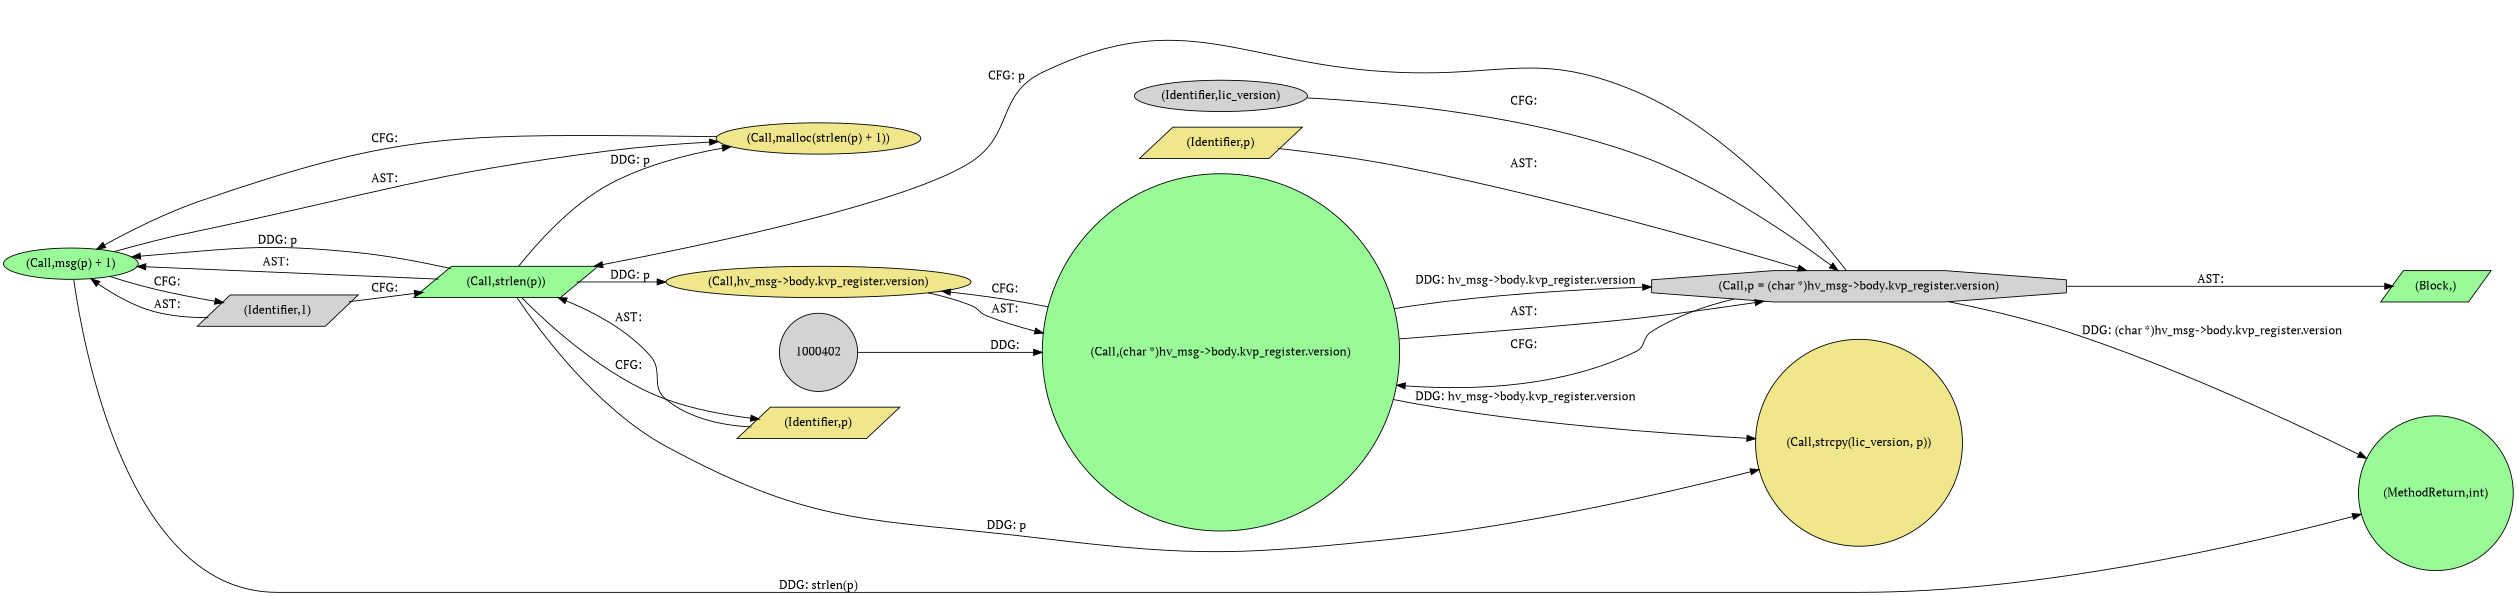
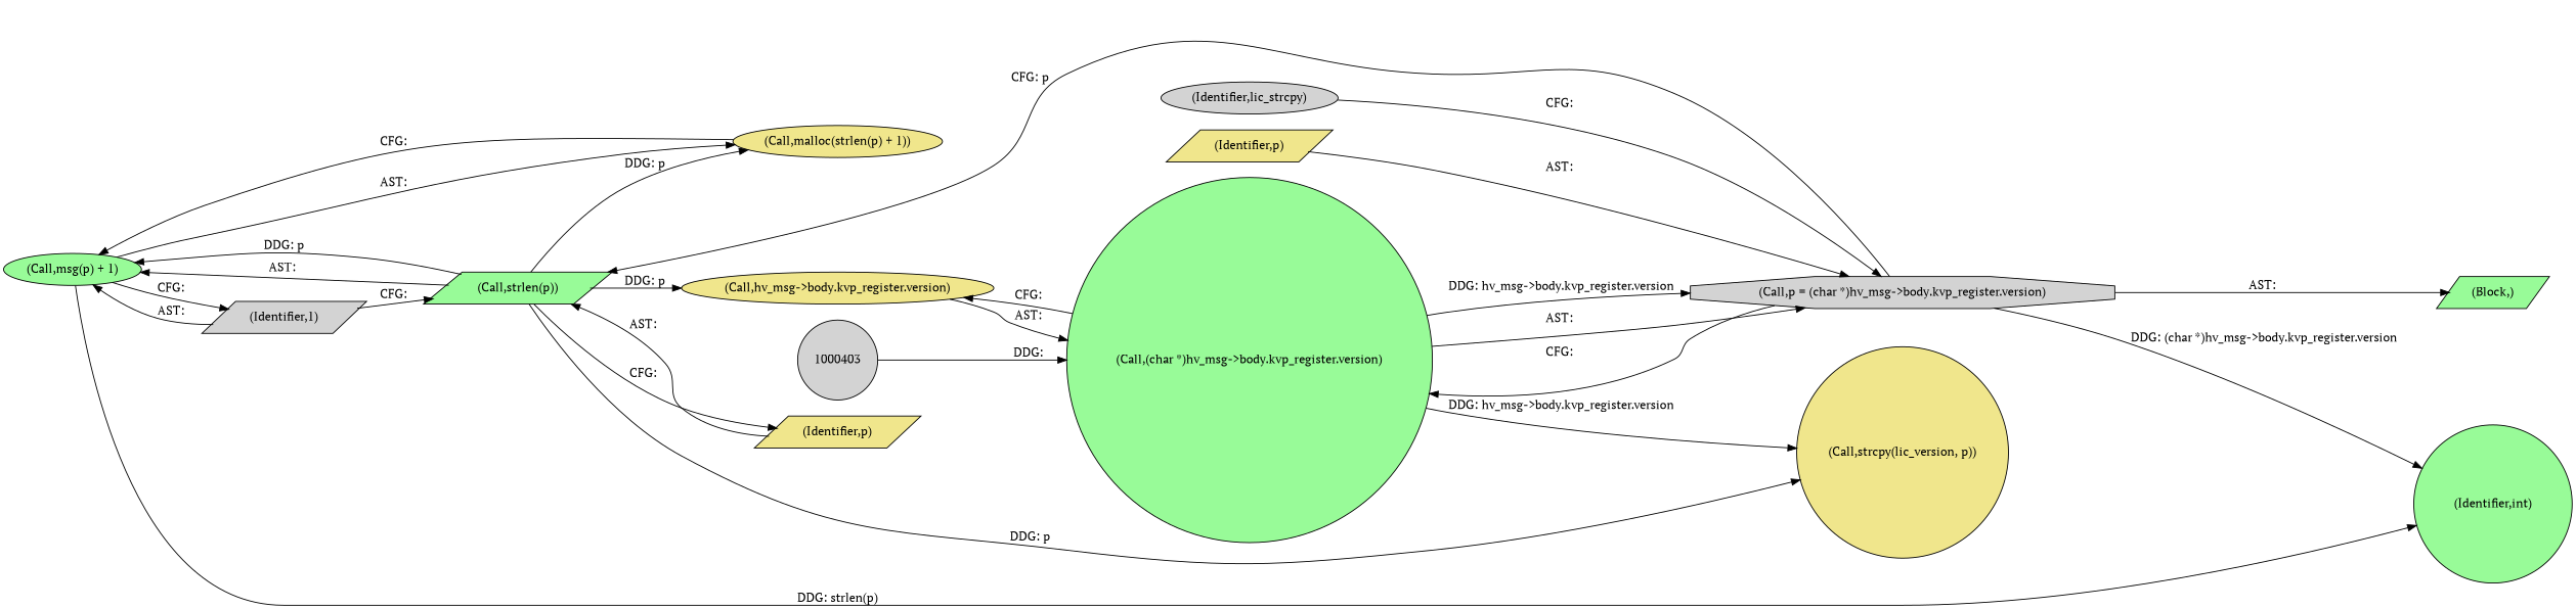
  digraph {
    fontname="PT Serif"
    rankdir=LR
    node [fillcolor=palegreen fontname="PT Serif" shape=parallelogram style=filled]
    edge [fontname="PT Serif"]
    n1 [label="(Call,msg(p) + 1)" shape=ellipse]
-   n2 [label="(MethodReturn,int)" shape=circle]
+   n2 [label="(Identifier,int)" shape=circle]
    n3 [fillcolor=khaki label="(Call,malloc(strlen(p) + 1))" shape=ellipse]
    n4 [fillcolor=lightgrey label="(Identifier,1)"]
    n5 [label="(Call,strlen(p))"]
    n6 [fillcolor=khaki label="(Identifier,p)"]
    n7 [fillcolor=khaki label="(Call,strcpy(lic_version, p))" shape=circle]
    n8 [fillcolor=khaki label="(Call,hv_msg->body.kvp_register.version)" shape=ellipse]
    n9 [fillcolor=lightgrey label="(Call,p = (char *)hv_msg->body.kvp_register.version)" shape=octagon]
    n10 [label="(Call,(char *)hv_msg->body.kvp_register.version)" shape=circle]
    n11 [label="(Block,)"]
-   n12 [fillcolor=lightgrey label="(Identifier,lic_version)" shape=ellipse]
+   n12 [fillcolor=lightgrey label="(Identifier,lic_strcpy)" shape=ellipse]
    n13 [fillcolor=khaki label="(Identifier,p)"]
-   1000402 [fillcolor=lightgrey shape=circle]
+   1000402 [fillcolor=lightgrey shape=circle label=1000403]
    n1 -> n2 [label="DDG: strlen(p)"]
    n1 -> n3 [label="AST: "]
    n1 -> n4 [label="CFG: "]
    n3 -> n1 [label="CFG: "]
    n4 -> n1 [label="AST: "]
    n4 -> n5 [label="CFG: "]
    n5 -> n1 [label="AST: "]
    n5 -> n1 [label="DDG: p"]
    n5 -> n3 [label="DDG: p"]
    n5 -> n6 [label="CFG: "]
    n5 -> n7 [label="DDG: p"]
    n5 -> n8 [label="DDG: p"]
    n6 -> n5 [label="AST: "]
    n8 -> n10 [label="AST: "]
    n9 -> n2 [label="DDG: (char *)hv_msg->body.kvp_register.version"]
    n9 -> n5 [label="CFG: p"]
    n9 -> n10 [label="CFG: "]
    n9 -> n11 [label="AST: "]
    n10 -> n7 [label="DDG: hv_msg->body.kvp_register.version"]
    n10 -> n8 [label="CFG: "]
    n10 -> n9 [label="AST: "]
    n10 -> n9 [label="DDG: hv_msg->body.kvp_register.version"]
    n12 -> n9 [label="CFG: "]
    n13 -> n9 [label="AST: "]
    1000402 -> n10 [label="DDG: "]
  }
